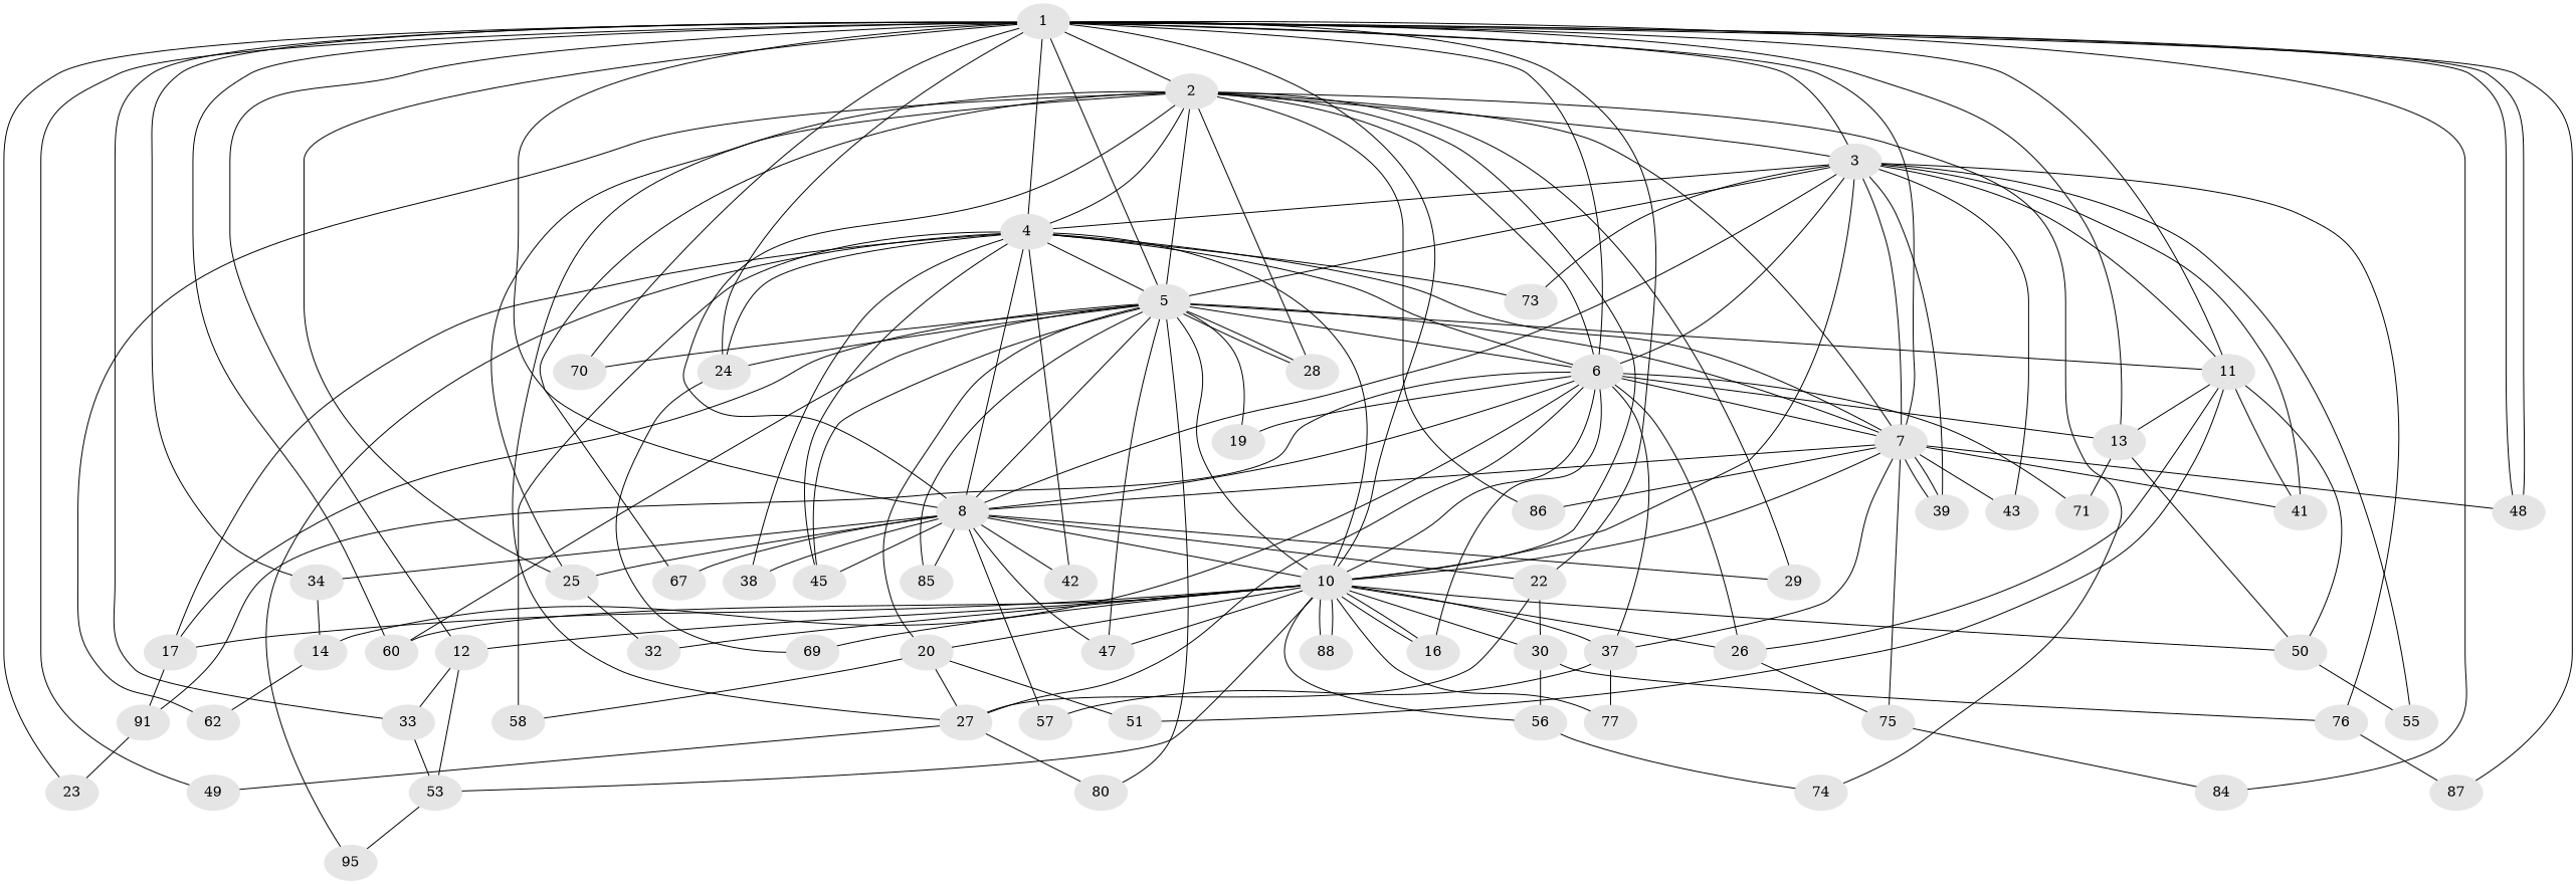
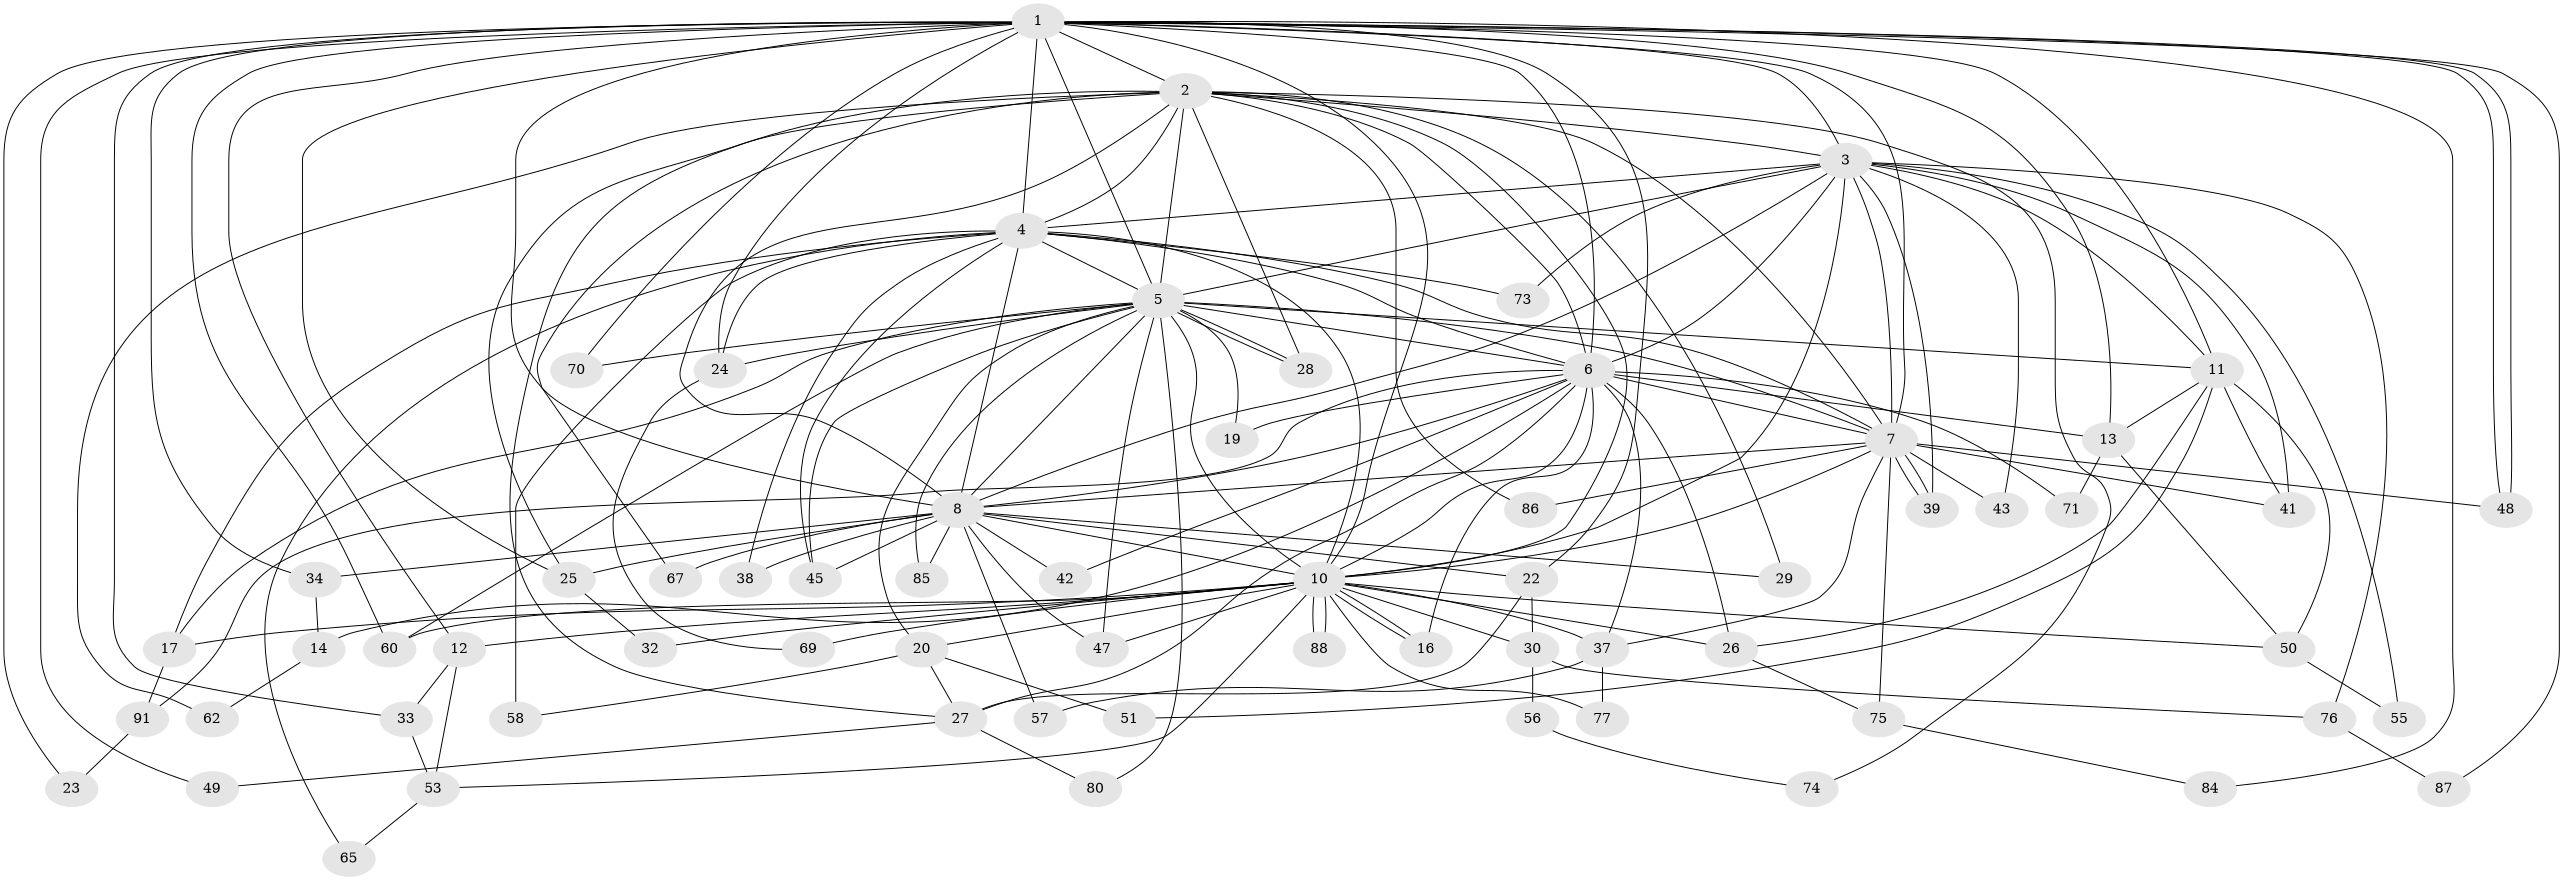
  graph {
    node [color=gray90 style=filled]
    1 [super="+14"]
    2
    3 [super="+89"]
    4 [super="+9"]
    5 [super="+46"]
    6 [super="+79"]
    7 [super="+68"]
    8 [super="+18"]
    10 [super="+81"]
    11 [super="+15"]
    12
    13 [super="+36"]
    22
    23
    24 [super="+59"]
    25 [super="+52"]
    33 [super="+72"]
    34
    48
    49
    60 [super="+78"]
    70
    84
    87
    27 [super="+44"]
    28 [super="+83"]
    29
    62
    67
    74
    86
    39 [super="+64"]
    41
    43
    55
    73
    76
    17
    38
    42
    45
    58 [super="+61"]
-   65 [label=95]
+   65
    19
    20 [super="+35"]
    47 [super="+82"]
    80
    85
    16
    n50 [label=91]
    26 [super="+40"]
    37 [super="+66"]
    n53 [label=14]
    71
    75
    57
    30 [super="+31"]
    32
    50 [super="+63"]
    53
    56
    69
    77
    88
    51
    1 -- 2
    1 -- 3
    1 -- 4 [weight=3]
    1 -- 5
    1 -- 6
    1 -- 7
    1 -- 8
    1 -- 10
    1 -- 11
    1 -- 12
    1 -- 13
    1 -- 22
    1 -- 23
    1 -- 24
    1 -- 25
    1 -- 33
    1 -- 34
    1 -- 48
    1 -- 48
    1 -- 49
    1 -- 60
    1 -- 70
    1 -- 84
    1 -- 87
    2 -- 3
    2 -- 4 [weight=2]
    2 -- 5
    2 -- 6
    2 -- 7
    2 -- 8
    2 -- 10
    2 -- 25
    2 -- 27
    2 -- 28
    2 -- 29
    2 -- 62
    2 -- 67
    2 -- 74
    2 -- 86
    3 -- 4 [weight=2]
    3 -- 5
    3 -- 6
    3 -- 7
    3 -- 8
    3 -- 10
    3 -- 11
    3 -- 39
    3 -- 41
    3 -- 43
    3 -- 55
    3 -- 73
    3 -- 76
    4 -- 5 [weight=2]
    4 -- 6 [weight=2]
    4 -- 7 [weight=2]
    4 -- 8 [weight=3]
    4 -- 10 [weight=2]
    4 -- 24
    4 -- 73
    4 -- 17
    4 -- 38
-   4 -- 42
+   6 -- 42
    4 -- 45
    4 -- 58 [weight=2]
    4 -- 65
    5 -- 6
    5 -- 7
    5 -- 8
    5 -- 10
    5 -- 11
    5 -- 24
    5 -- 60
    5 -- 70
    5 -- 28
    5 -- 28
    5 -- 17
    5 -- 45
    5 -- 19
    5 -- 20
    5 -- 47
    5 -- 80
    5 -- 85
    6 -- 7
    6 -- 8
    6 -- 10
    6 -- 13
    6 -- 27
    6 -- 19
    6 -- 16
    6 -- n50
    6 -- 26 [weight=2]
    6 -- 37
    6 -- n53
    6 -- 71
    7 -- 8
    7 -- 10
    7 -- 48
    7 -- 86
    7 -- 39
    7 -- 39
    7 -- 41
    7 -- 43
    7 -- 37
    7 -- 75
    8 -- 10
    8 -- 22
    8 -- 25
    8 -- 34
    8 -- 29
    8 -- 67
    8 -- 38
    8 -- 42
    8 -- 45
    8 -- 47
    8 -- 85
    8 -- 57
    10 -- 12
    10 -- 60
    10 -- 17
    10 -- 20
    10 -- 47
    10 -- 16
    10 -- 16
    10 -- 26
    10 -- 37
    10 -- 30
    10 -- 32
    10 -- 50
    10 -- 53
-   10 -- 56
    10 -- 69
    10 -- 77
    10 -- 88
    10 -- 88
    11 -- 13
    11 -- 41
    11 -- 26
    11 -- 50
    11 -- 51
    12 -- 33
    12 -- 53
    13 -- 71
    13 -- 50
    22 -- 27
    22 -- 30
    24 -- 69
    25 -- 32
    33 -- 53
    34 -- n53
    27 -- 49
    27 -- 80
    76 -- 87
    17 -- n50
    20 -- 27
    20 -- 58
    20 -- 51
    n50 -- 23
    26 -- 75
    37 -- 57
    37 -- 77
    n53 -- 62
    75 -- 84
    30 -- 76
    30 -- 56
    50 -- 55
    53 -- 65
    56 -- 74
  }
